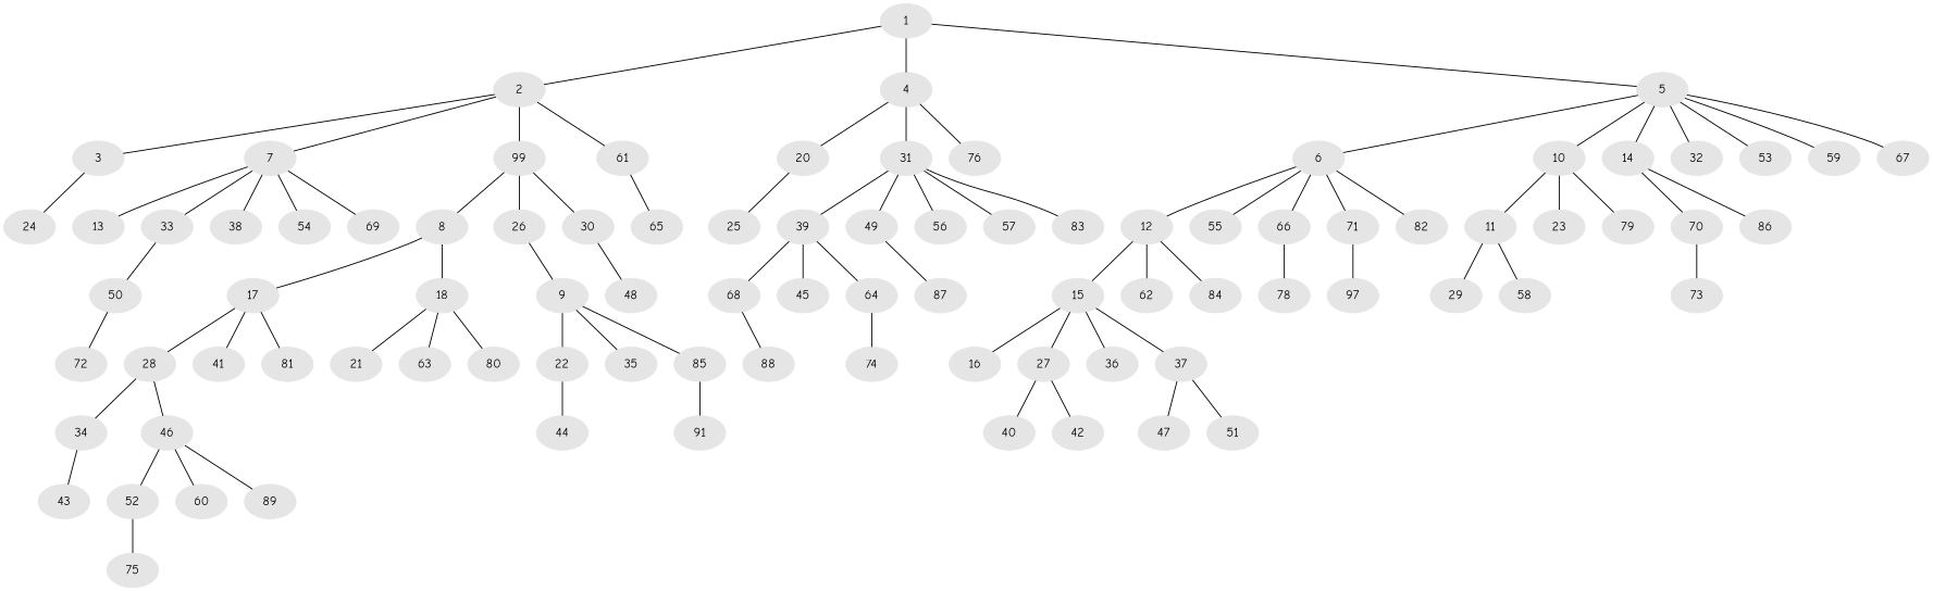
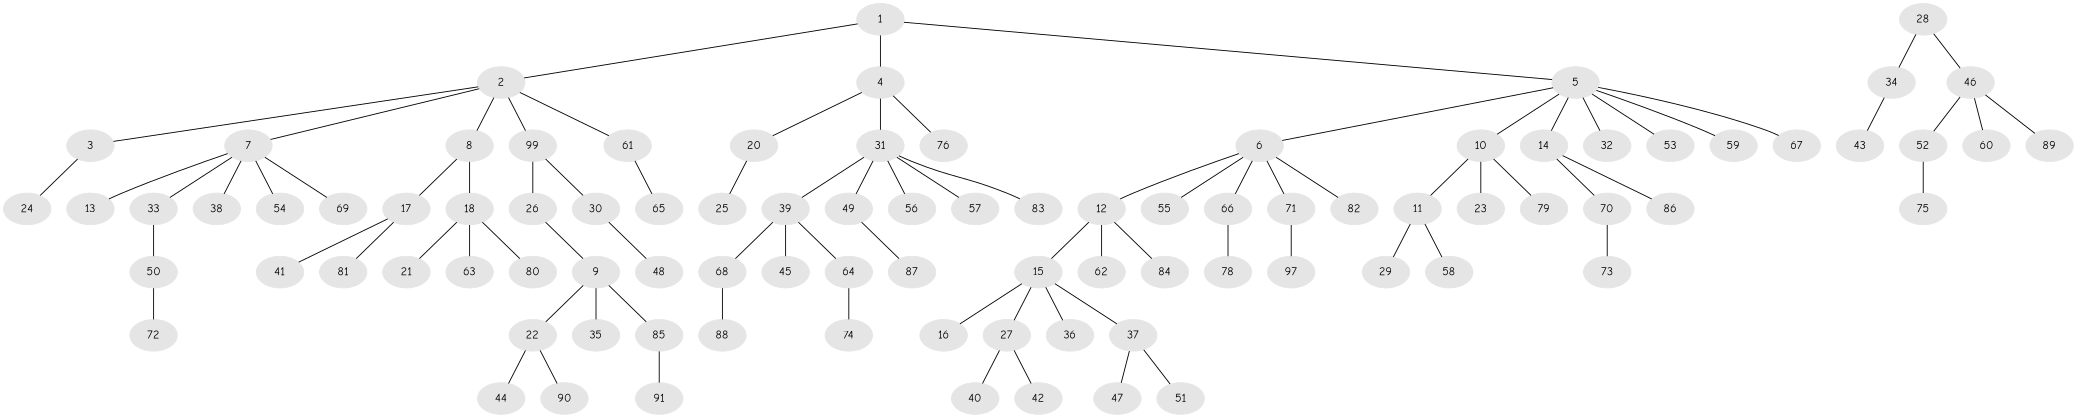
  graph {
    fontname="Comic Neue"
    node [color=gray90 fontname="Comic Neue" style=filled]
    edge [fontname="Comic Neue"]
    1
    2
    4
    5
    3
    7
    8
    n8 [label=99]
    61
    20
    31
    76
    6
    10
    14
    32
    53
    59
    67
    24
    13
    33
    38
    54
    69
    17
    18
    9
    22
    35
    85
    26
    30
    65
    25
    39
    49
    56
    57
    83
    12
    55
    66
    71
    82
    11
    23
    79
    70
    86
    15
    62
    84
    78
    n55 [label=97]
    50
    28
    41
    81
    21
    63
    80
    44
+   90
    91
    29
    58
    16
    27
    36
    37
    73
    40
    42
    47
    51
    34
    46
    48
    68
    88
    43
    52
    60
    89
    45
    64
    87
    72
    74
    75
    1 -- 2
    1 -- 4
    1 -- 5
    2 -- 3
    2 -- 7
-   n8 -- 8
+   2 -- 8
    2 -- n8
    2 -- 61
    4 -- 20
    4 -- 31
    4 -- 76
    5 -- 6
    5 -- 10
    5 -- 14
    5 -- 32
    5 -- 53
    5 -- 59
    5 -- 67
    3 -- 24
    7 -- 13
    7 -- 33
    7 -- 38
    7 -- 54
    7 -- 69
    8 -- 17
    8 -- 18
    n8 -- 26
    n8 -- 30
    61 -- 65
    20 -- 25
    31 -- 39
    31 -- 49
    31 -- 56
    31 -- 57
    31 -- 83
    6 -- 12
    6 -- 55
    6 -- 66
    6 -- 71
    6 -- 82
    10 -- 11
    10 -- 23
    10 -- 79
    14 -- 70
    14 -- 86
    33 -- 50
-   17 -- 28
    17 -- 41
    17 -- 81
    18 -- 21
    18 -- 63
    18 -- 80
    9 -- 22
    9 -- 35
    9 -- 85
    22 -- 44
+   22 -- 90
    85 -- 91
    26 -- 9
    30 -- 48
    39 -- 68
    39 -- 45
    39 -- 64
    49 -- 87
    12 -- 15
    12 -- 62
    12 -- 84
    66 -- 78
    71 -- n55
    11 -- 29
    11 -- 58
    70 -- 73
    15 -- 16
    15 -- 27
    15 -- 36
    15 -- 37
    50 -- 72
    28 -- 34
    28 -- 46
    27 -- 40
    27 -- 42
    37 -- 47
    37 -- 51
    34 -- 43
    46 -- 52
    46 -- 60
    46 -- 89
    68 -- 88
    52 -- 75
    64 -- 74
  }
